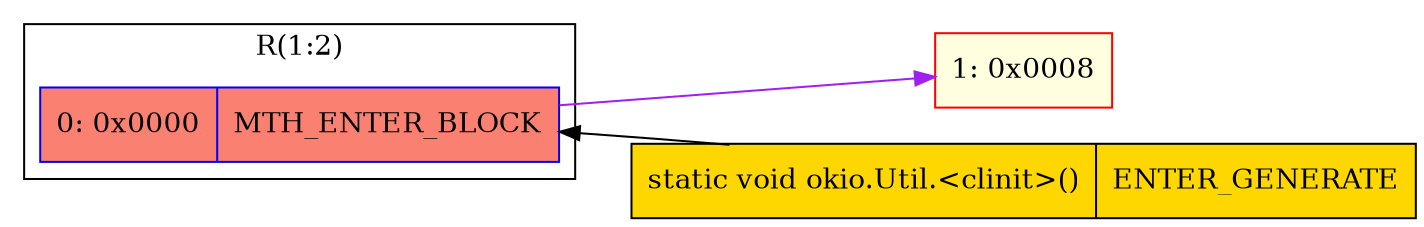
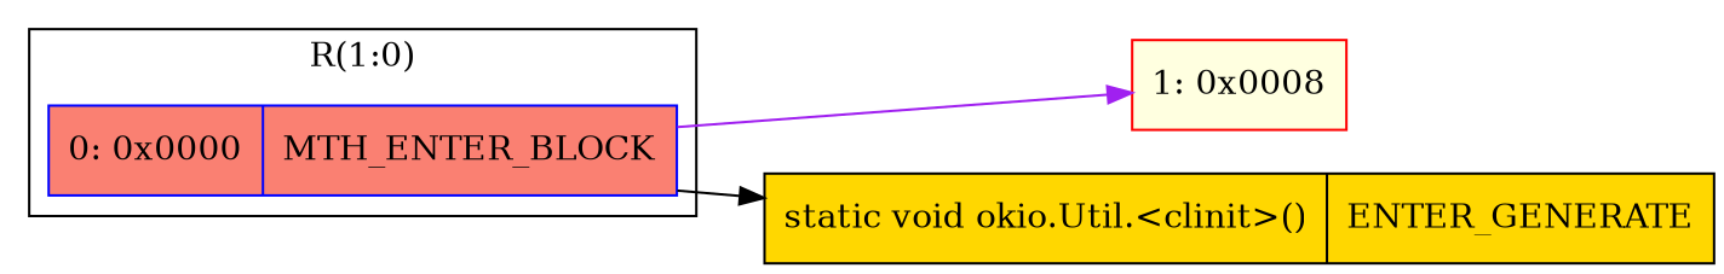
  digraph {
    rankdir=LR
    node [shape=record style=filled]
    n1 [color=blue fillcolor=salmon label="{0\:\ 0x0000|MTH_ENTER_BLOCK\l}"]
    n2 [color=red fillcolor=lightyellow label="{1\:\ 0x0008}"]
    n3 [fillcolor=gold label="{static void okio.Util.\<clinit\>()  | ENTER_GENERATE\l}"]
    subgraph cluster_1 {
-     label="R(1:2)"
+     label="R(1:0)"
      n1
    }
    n1 -> n2 [color=purple]
-   n3 -> n1 [color=black]
+   n1 -> n3 [color=black]
  }
